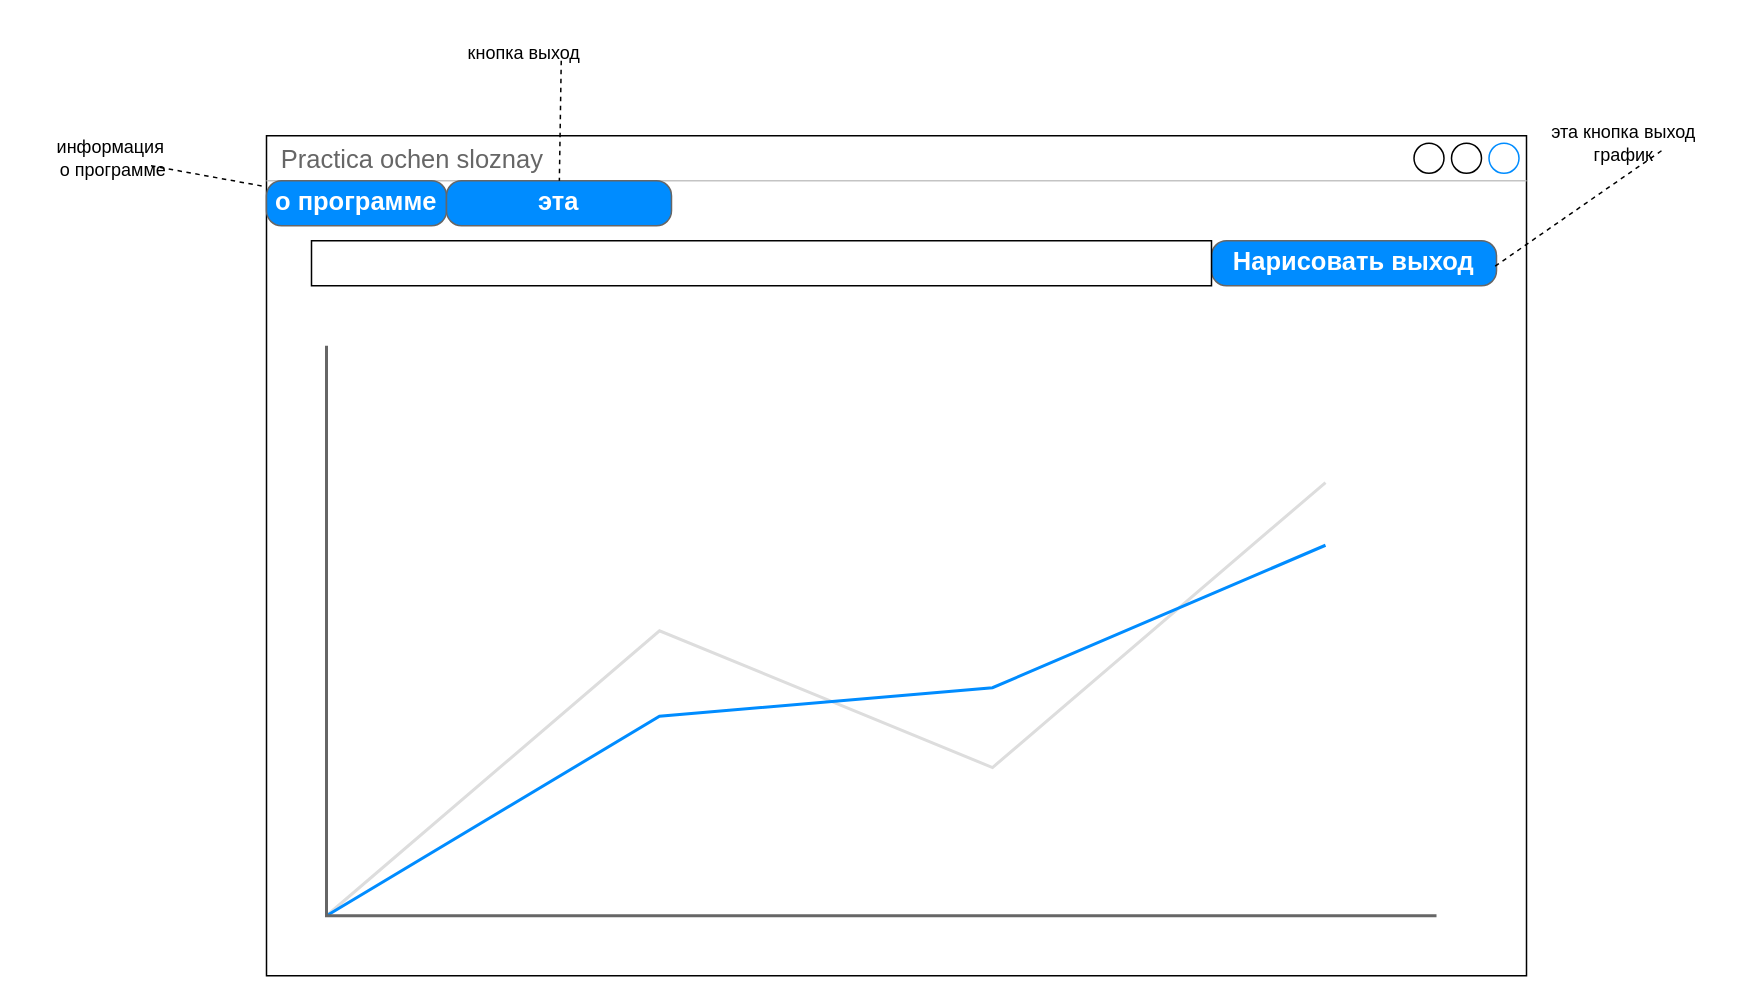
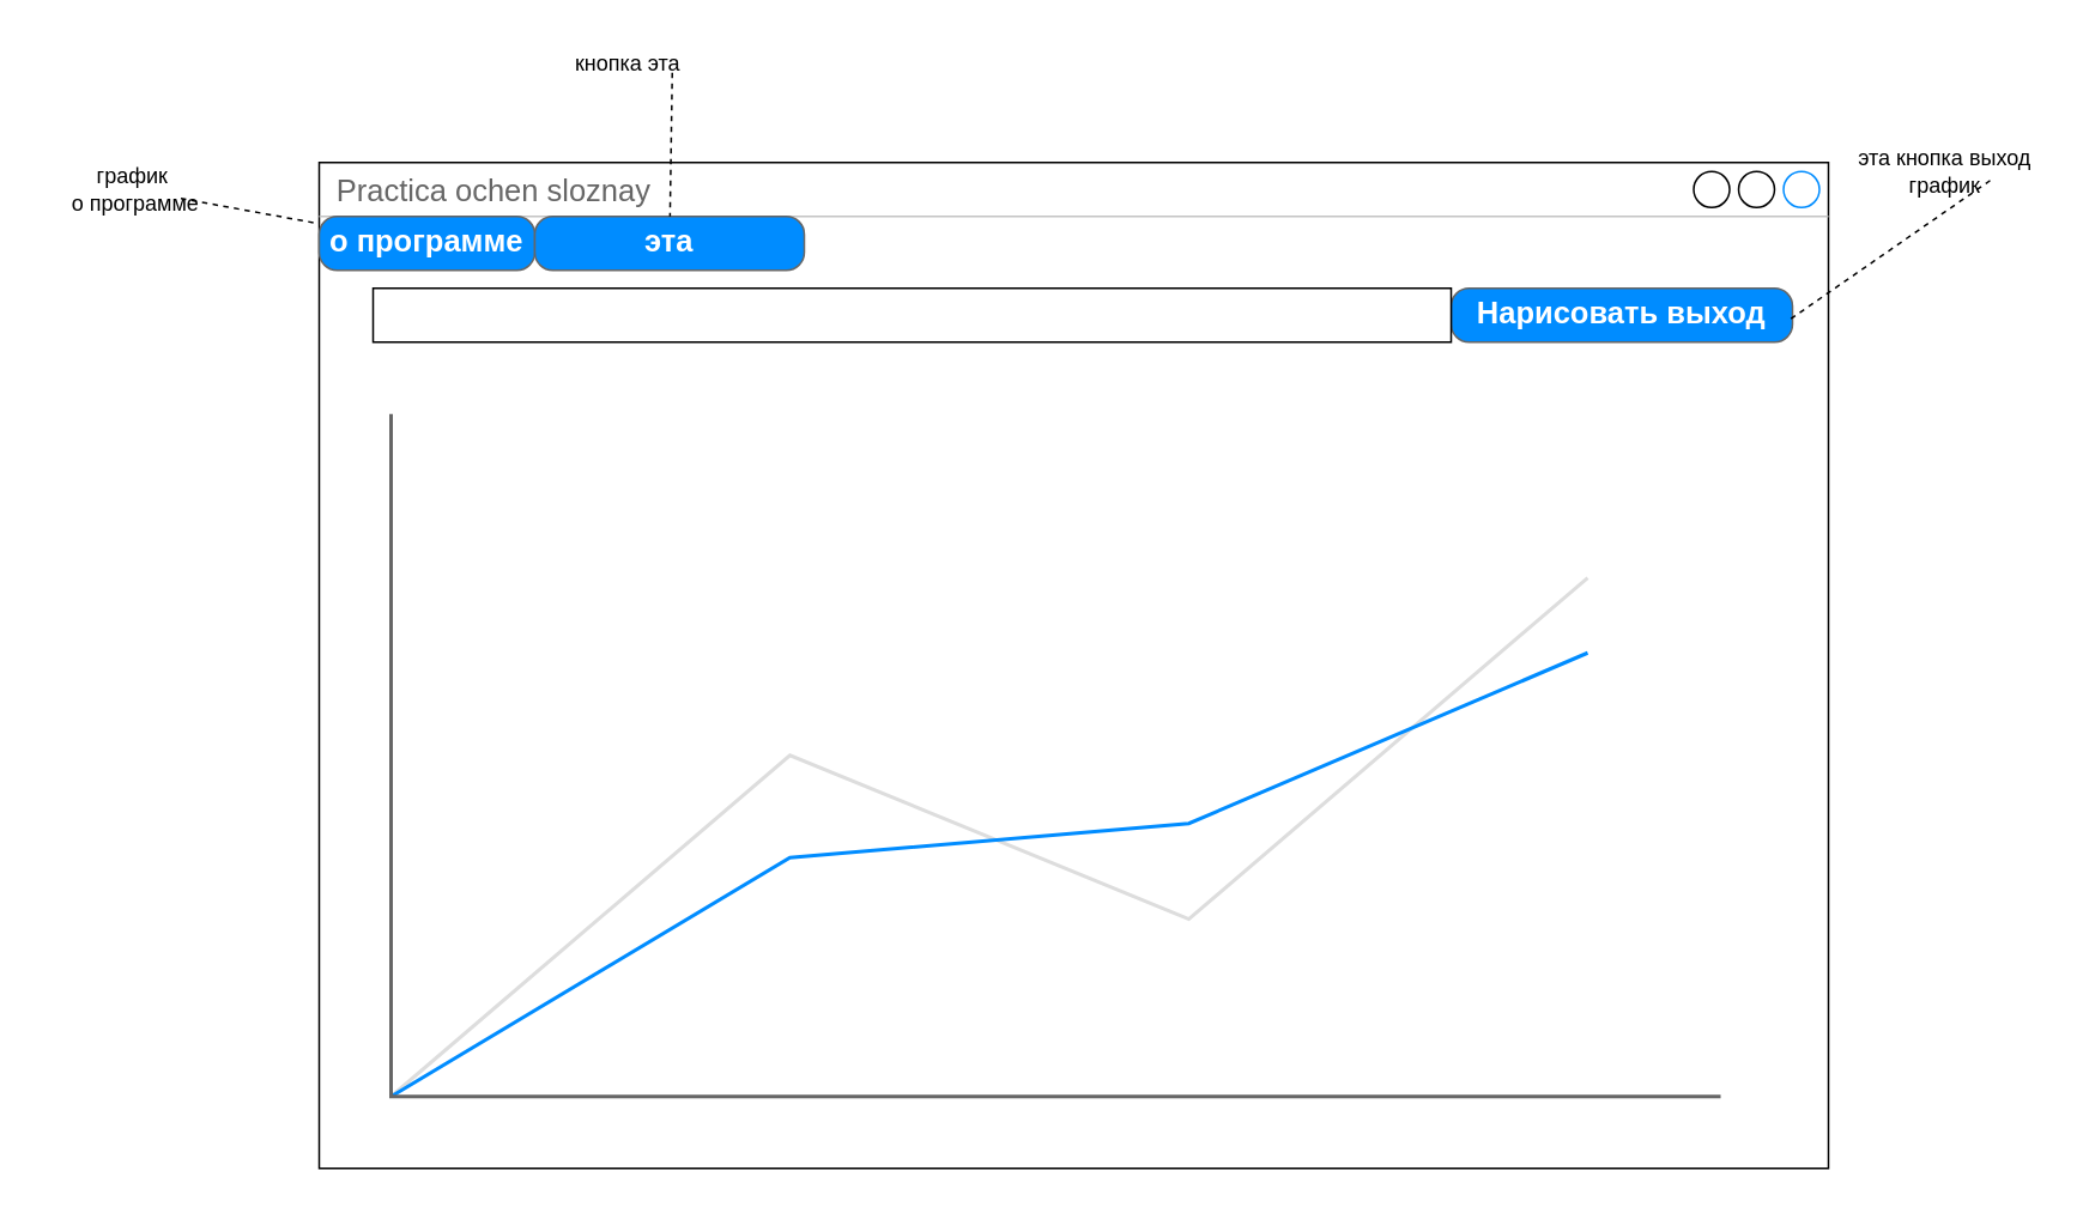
  <mxCell id="0" />
  <mxCell id="1" parent="0" />
  <mxCell id="2" value="Practica ochen sloznay" style="strokeWidth=1;shadow=0;dashed=0;align=center;html=1;shape=mxgraph.mockup.containers.window;align=left;verticalAlign=top;spacingLeft=8;strokeColor2=#008cff;strokeColor3=#c4c4c4;fontColor=#666666;mainText=;fontSize=17;labelBackgroundColor=none;whiteSpace=wrap;" parent="1" vertex="1"><mxGeometry x="177" y="90" width="840" height="560" as="geometry" /></mxCell>
  <mxCell id="3" value="" style="verticalLabelPosition=bottom;shadow=0;dashed=0;align=center;html=1;verticalAlign=top;strokeWidth=1;shape=mxgraph.mockup.graphics.lineChart;strokeColor=none;strokeColor2=#666666;strokeColor3=#008cff;strokeColor4=#dddddd;" parent="1" vertex="1"><mxGeometry x="217" y="230" width="740" height="380" as="geometry" /></mxCell>
  <mxCell id="4" value="Нарисовать выход" style="strokeWidth=1;shadow=0;dashed=0;align=center;html=1;shape=mxgraph.mockup.buttons.button;strokeColor=#666666;fontColor=#ffffff;mainText=;buttonStyle=round;fontSize=17;fontStyle=1;fillColor=#008cff;whiteSpace=wrap;" parent="1" vertex="1"><mxGeometry x="807" y="160" width="190" height="30" as="geometry" /></mxCell>
  <mxCell id="5" value="" style="rounded=0;whiteSpace=wrap;html=1;" parent="1" vertex="1"><mxGeometry x="207" y="160" width="600" height="30" as="geometry" /></mxCell>
  <mxCell id="6" value="о программе" style="strokeWidth=1;shadow=0;dashed=0;align=center;html=1;shape=mxgraph.mockup.buttons.button;strokeColor=#666666;fontColor=#ffffff;mainText=;buttonStyle=round;fontSize=17;fontStyle=1;fillColor=#008cff;whiteSpace=wrap;" parent="1" vertex="1"><mxGeometry x="177" y="120" width="120" height="30" as="geometry" /></mxCell>
  <mxCell id="7" value="эта" style="strokeWidth=1;shadow=0;dashed=0;align=center;html=1;shape=mxgraph.mockup.buttons.button;strokeColor=#666666;fontColor=#ffffff;mainText=;buttonStyle=round;fontSize=17;fontStyle=1;fillColor=#008cff;whiteSpace=wrap;" parent="1" vertex="1"><mxGeometry x="297" y="120" width="150" height="30" as="geometry" /></mxCell>
- <mxCell id="8" value="информация&amp;nbsp;&lt;br&gt;о программе" style="text;html=1;strokeColor=none;fillColor=none;align=center;verticalAlign=middle;whiteSpace=wrap;rounded=0;" parent="1" vertex="1"><mxGeometry x="20" y="90" width="110" height="30" as="geometry" /></mxCell>
+ <mxCell id="8" value="график&amp;nbsp;&lt;br&gt;о программе" style="text;html=1;strokeColor=none;fillColor=none;align=center;verticalAlign=middle;whiteSpace=wrap;rounded=0;" parent="1" vertex="1"><mxGeometry x="20" y="90" width="110" height="30" as="geometry" /></mxCell>
  <mxCell id="9" value="" style="endArrow=none;dashed=1;html=1;rounded=0;" parent="1" target="6" edge="1"><mxGeometry width="50" height="50" relative="1" as="geometry"><mxPoint x="100" y="110" as="sourcePoint" /><mxPoint x="177" y="138" as="targetPoint" /></mxGeometry></mxCell>
- <mxCell id="10" value="кнопка выход" style="text;html=1;strokeColor=none;fillColor=none;align=center;verticalAlign=middle;whiteSpace=wrap;rounded=0;" parent="1" vertex="1"><mxGeometry x="293.5" y="20" width="110" height="30" as="geometry" /></mxCell>
+ <mxCell id="10" value="кнопка эта" style="text;html=1;strokeColor=none;fillColor=none;align=center;verticalAlign=middle;whiteSpace=wrap;rounded=0;" parent="1" vertex="1"><mxGeometry x="293.5" y="20" width="110" height="30" as="geometry" /></mxCell>
  <mxCell id="11" value="" style="endArrow=none;dashed=1;html=1;rounded=0;" parent="1" target="7" edge="1"><mxGeometry width="50" height="50" relative="1" as="geometry"><mxPoint x="373.5" y="40" as="sourcePoint" /><mxPoint x="450.5" y="68" as="targetPoint" /></mxGeometry></mxCell>
  <mxCell id="12" value="эта кнопка выход график" style="text;html=1;strokeColor=none;fillColor=none;align=center;verticalAlign=middle;whiteSpace=wrap;rounded=0;" parent="1" vertex="1"><mxGeometry x="1027" y="80" width="110" height="30" as="geometry" /></mxCell>
  <mxCell id="13" value="" style="endArrow=none;dashed=1;html=1;rounded=0;entryX=0.995;entryY=0.567;entryDx=0;entryDy=0;entryPerimeter=0;" parent="1" target="4" edge="1"><mxGeometry width="50" height="50" relative="1" as="geometry"><mxPoint x="1107" y="100" as="sourcePoint" /><mxPoint x="1105.5" y="180" as="targetPoint" /></mxGeometry></mxCell>
